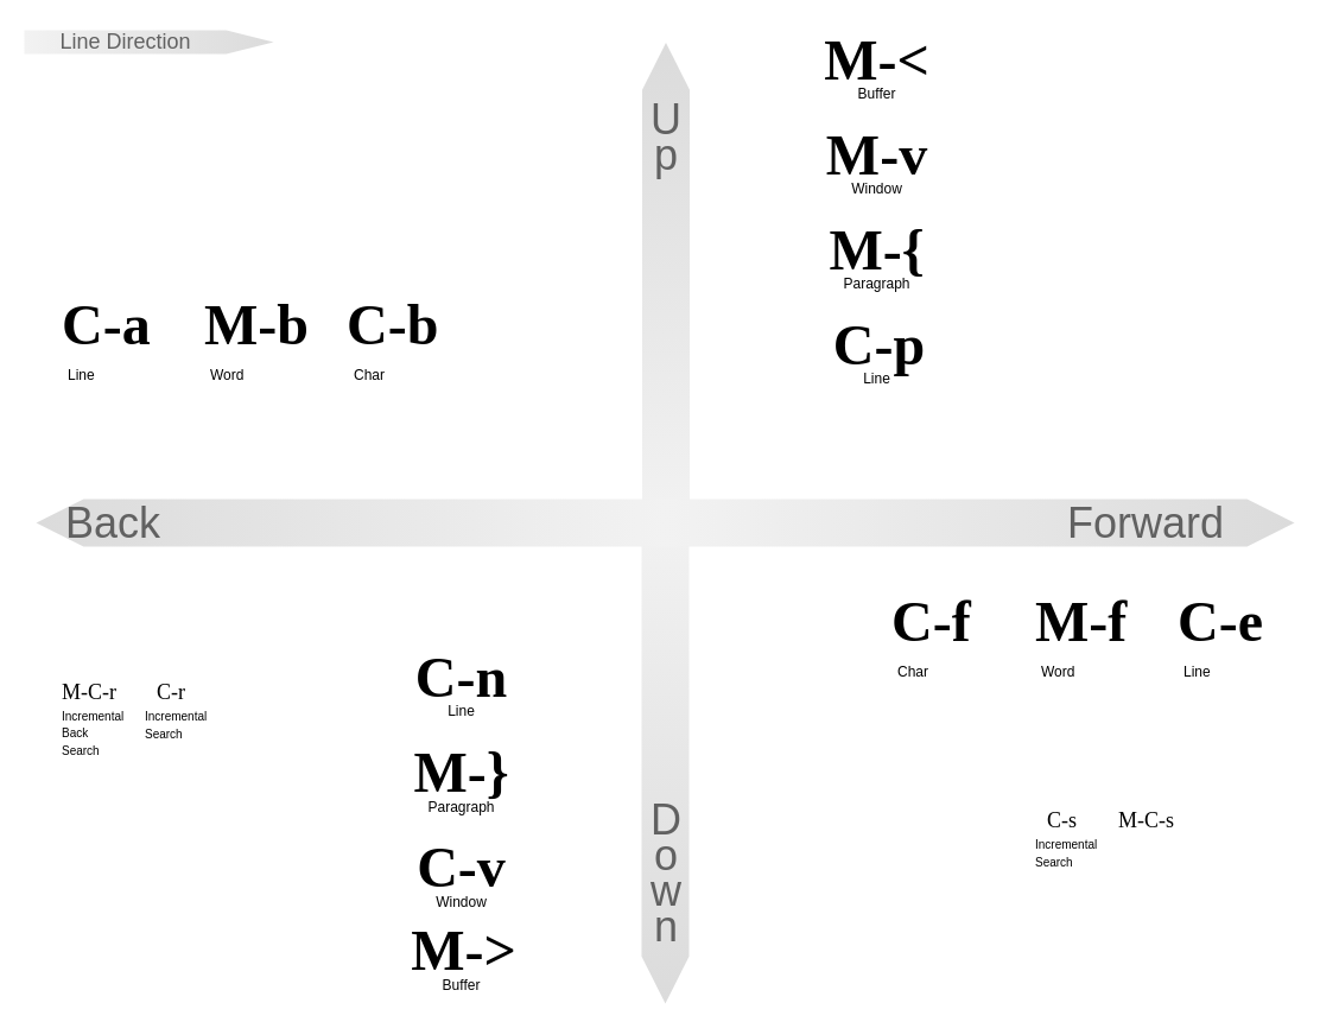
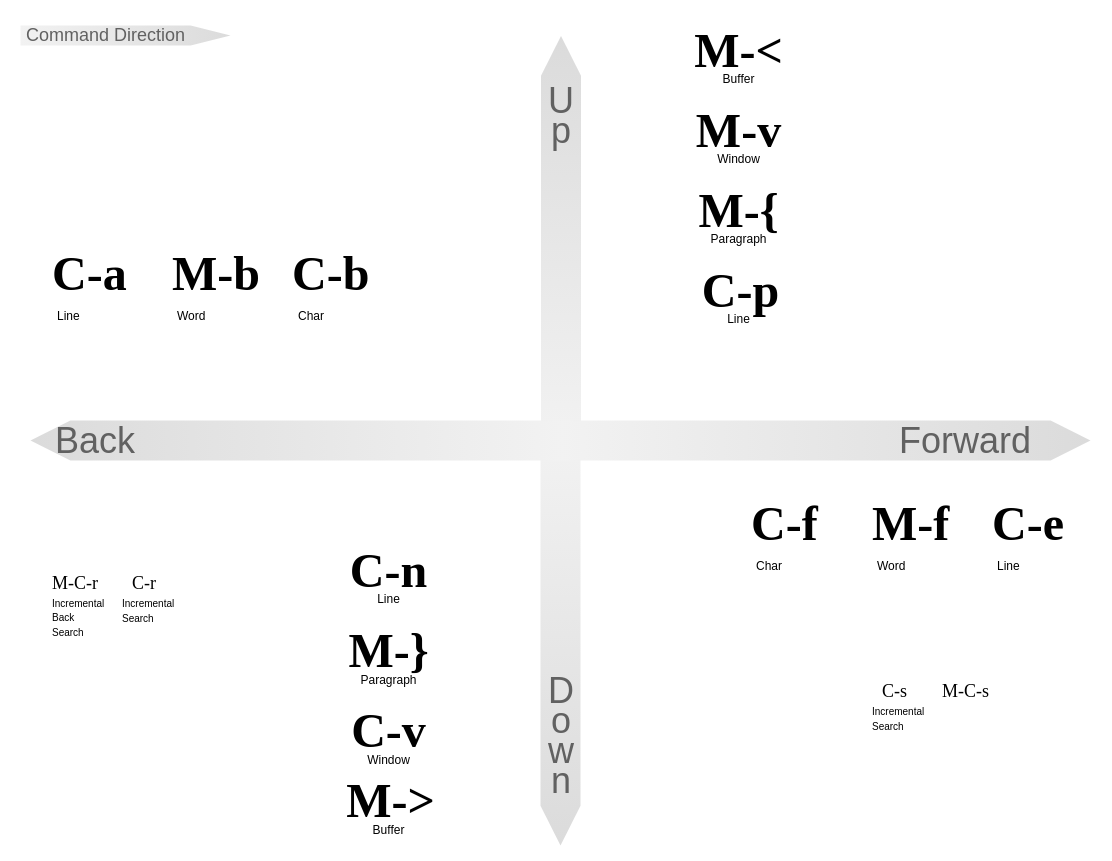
  <mxCell id="0" />
  <mxCell id="1" parent="0" />
  <mxCell id="2" value="" style="html=1;shadow=0;dashed=0;align=center;verticalAlign=middle;shape=mxgraph.arrows2.arrow;dy=0;dx=39.86;notch=0;fontSize=48;fillColor=#DBDBDB;fontColor=#333333;strokeColor=none;gradientColor=#F2F2F2;gradientDirection=west;rotation=90;" vertex="1" parent="1"><mxGeometry x="357.5" y="622.5" width="405" height="40" as="geometry" /></mxCell>
  <mxCell id="3" value="" style="html=1;shadow=0;dashed=0;align=center;verticalAlign=middle;shape=mxgraph.arrows2.arrow;dy=0;dx=39.86;notch=0;fontSize=48;fillColor=#DBDBDB;fontColor=#333333;strokeColor=none;gradientColor=#F2F2F2;gradientDirection=west;rotation=-90;" vertex="1" parent="1"><mxGeometry x="358" y="218" width="405" height="40" as="geometry" /></mxCell>
  <mxCell id="4" value="" style="html=1;shadow=0;dashed=0;align=center;verticalAlign=middle;shape=mxgraph.arrows2.arrow;dy=0;dx=39.86;notch=0;fontSize=48;fillColor=#DBDBDB;fontColor=#333333;strokeColor=none;gradientColor=#F2F2F2;gradientDirection=west;" vertex="1" parent="1"><mxGeometry x="560" y="420" width="530" height="40" as="geometry" /></mxCell>
  <mxCell id="5" value="" style="html=1;shadow=0;dashed=0;align=center;verticalAlign=middle;shape=mxgraph.arrows2.arrow;dy=0;dx=39.86;notch=0;fontSize=48;fillColor=#DBDBDB;fontColor=#333333;strokeColor=none;gradientColor=#F2F2F2;gradientDirection=west;rotation=-180;" vertex="1" parent="1"><mxGeometry x="30" y="420" width="530" height="40" as="geometry" /></mxCell>
  <mxCell id="6" value="&lt;span style=&quot;font-size: 48px;&quot;&gt;C-f&lt;br style=&quot;font-size: 48px;&quot;&gt;&lt;/span&gt;" style="text;html=1;align=left;verticalAlign=bottom;resizable=0;points=[];autosize=1;strokeColor=none;fillColor=none;fontSize=48;rounded=0;fontFamily=Roboto Mono;fontSource=https%3A%2F%2Ffonts.googleapis.com%2Fcss%3Ffamily%3DRoboto%2BMono;fontStyle=1" parent="1" vertex="1"><mxGeometry x="749" y="495" width="100" height="60" as="geometry" /></mxCell>
  <mxCell id="7" value="&lt;span style=&quot;font-size: 48px;&quot;&gt;M-f&lt;br style=&quot;font-size: 48px;&quot;&gt;&lt;/span&gt;" style="text;html=1;align=left;verticalAlign=bottom;resizable=0;points=[];autosize=1;strokeColor=none;fillColor=none;fontSize=48;rounded=0;fontFamily=Roboto Mono;fontSource=https%3A%2F%2Ffonts.googleapis.com%2Fcss%3Ffamily%3DRoboto%2BMono;fontStyle=1" parent="1" vertex="1"><mxGeometry x="870" y="495" width="100" height="60" as="geometry" /></mxCell>
  <mxCell id="8" value="&lt;span style=&quot;font-size: 48px;&quot;&gt;C-e&lt;br style=&quot;font-size: 48px;&quot;&gt;&lt;/span&gt;" style="text;html=1;align=left;verticalAlign=bottom;resizable=0;points=[];autosize=1;strokeColor=none;fillColor=none;fontSize=48;rounded=0;fontFamily=Roboto Mono;fontSource=https%3A%2F%2Ffonts.googleapis.com%2Fcss%3Ffamily%3DRoboto%2BMono;fontStyle=1" parent="1" vertex="1"><mxGeometry x="990" y="495" width="100" height="60" as="geometry" /></mxCell>
  <mxCell id="9" value="&lt;span style=&quot;font-size: 48px;&quot;&gt;C-p&lt;br style=&quot;font-size: 48px;&quot;&gt;&lt;/span&gt;" style="text;html=1;align=center;verticalAlign=middle;resizable=0;points=[];autosize=1;strokeColor=none;fillColor=none;fontSize=48;rounded=0;fontFamily=Roboto Mono;fontSource=https%3A%2F%2Ffonts.googleapis.com%2Fcss%3Ffamily%3DRoboto%2BMono;fontStyle=1" parent="1" vertex="1"><mxGeometry x="690" y="260" width="100" height="60" as="geometry" /></mxCell>
  <mxCell id="10" value="&lt;span style=&quot;font-size: 48px;&quot;&gt;M-{&lt;br style=&quot;font-size: 48px;&quot;&gt;&lt;/span&gt;" style="text;html=1;align=center;verticalAlign=middle;resizable=0;points=[];autosize=1;strokeColor=none;fillColor=none;fontSize=48;rounded=0;fontFamily=Roboto Mono;fontSource=https%3A%2F%2Ffonts.googleapis.com%2Fcss%3Ffamily%3DRoboto%2BMono;fontStyle=1" parent="1" vertex="1"><mxGeometry x="688" y="180" width="100" height="60" as="geometry" /></mxCell>
  <mxCell id="11" value="&lt;span style=&quot;font-size: 48px;&quot;&gt;M-v&lt;br style=&quot;font-size: 48px;&quot;&gt;&lt;/span&gt;" style="text;html=1;align=center;verticalAlign=middle;resizable=0;points=[];autosize=1;strokeColor=none;fillColor=none;fontSize=48;rounded=0;fontFamily=Roboto Mono;fontSource=https%3A%2F%2Ffonts.googleapis.com%2Fcss%3Ffamily%3DRoboto%2BMono;fontStyle=1" parent="1" vertex="1"><mxGeometry x="688" y="100" width="100" height="60" as="geometry" /></mxCell>
  <mxCell id="12" value="&lt;span style=&quot;font-size: 48px;&quot;&gt;M-&amp;lt;&lt;br style=&quot;font-size: 48px;&quot;&gt;&lt;/span&gt;" style="text;html=1;align=center;verticalAlign=middle;resizable=0;points=[];autosize=1;strokeColor=none;fillColor=none;fontSize=48;rounded=0;fontFamily=Roboto Mono;fontSource=https%3A%2F%2Ffonts.googleapis.com%2Fcss%3Ffamily%3DRoboto%2BMono;fontStyle=1" parent="1" vertex="1"><mxGeometry x="688" y="20" width="100" height="60" as="geometry" /></mxCell>
  <mxCell id="13" value="&lt;span style=&quot;font-size: 48px;&quot;&gt;M-&amp;gt;&lt;br style=&quot;font-size: 48px;&quot;&gt;&lt;/span&gt;" style="text;html=1;align=center;verticalAlign=middle;resizable=0;points=[];autosize=1;strokeColor=none;fillColor=none;fontSize=48;rounded=0;fontFamily=Roboto Mono;fontSource=https%3A%2F%2Ffonts.googleapis.com%2Fcss%3Ffamily%3DRoboto%2BMono;fontStyle=1" parent="1" vertex="1"><mxGeometry x="340" y="770" width="100" height="60" as="geometry" /></mxCell>
  <mxCell id="14" value="&lt;span style=&quot;font-size: 48px;&quot;&gt;C-v&lt;br style=&quot;font-size: 48px;&quot;&gt;&lt;/span&gt;" style="text;html=1;align=center;verticalAlign=middle;resizable=0;points=[];autosize=1;strokeColor=none;fillColor=none;fontSize=48;rounded=0;fontFamily=Roboto Mono;fontSource=https%3A%2F%2Ffonts.googleapis.com%2Fcss%3Ffamily%3DRoboto%2BMono;fontStyle=1" parent="1" vertex="1"><mxGeometry x="338" y="700" width="100" height="60" as="geometry" /></mxCell>
  <mxCell id="15" value="&lt;span style=&quot;font-size: 48px;&quot;&gt;M-}&lt;br style=&quot;font-size: 48px;&quot;&gt;&lt;/span&gt;" style="text;html=1;align=center;verticalAlign=middle;resizable=0;points=[];autosize=1;strokeColor=none;fillColor=none;fontSize=48;rounded=0;fontFamily=Roboto Mono;fontSource=https%3A%2F%2Ffonts.googleapis.com%2Fcss%3Ffamily%3DRoboto%2BMono;fontStyle=1" parent="1" vertex="1"><mxGeometry x="338" y="620" width="100" height="60" as="geometry" /></mxCell>
  <mxCell id="16" value="&lt;span style=&quot;font-size: 48px;&quot;&gt;C-n&lt;br style=&quot;font-size: 48px;&quot;&gt;&lt;/span&gt;" style="text;html=1;align=center;verticalAlign=middle;resizable=0;points=[];autosize=1;strokeColor=none;fillColor=none;fontSize=48;rounded=0;fontFamily=Roboto Mono;fontSource=https%3A%2F%2Ffonts.googleapis.com%2Fcss%3Ffamily%3DRoboto%2BMono;fontStyle=1" parent="1" vertex="1"><mxGeometry x="338" y="540" width="100" height="60" as="geometry" /></mxCell>
  <mxCell id="17" value="&lt;span style=&quot;font-size: 48px;&quot;&gt;C-a&lt;br style=&quot;font-size: 48px;&quot;&gt;&lt;/span&gt;" style="text;html=1;align=left;verticalAlign=bottom;resizable=0;points=[];autosize=1;strokeColor=none;fillColor=none;fontSize=48;rounded=0;fontFamily=Roboto Mono;fontSource=https%3A%2F%2Ffonts.googleapis.com%2Fcss%3Ffamily%3DRoboto%2BMono;fontStyle=1" parent="1" vertex="1"><mxGeometry x="50" y="245" width="100" height="60" as="geometry" /></mxCell>
  <mxCell id="18" value="&lt;span style=&quot;font-size: 48px;&quot;&gt;M-b&lt;br style=&quot;font-size: 48px;&quot;&gt;&lt;/span&gt;" style="text;html=1;align=left;verticalAlign=bottom;resizable=0;points=[];autosize=1;strokeColor=none;fillColor=none;fontSize=48;rounded=0;fontFamily=Roboto Mono;fontSource=https%3A%2F%2Ffonts.googleapis.com%2Fcss%3Ffamily%3DRoboto%2BMono;fontStyle=1" parent="1" vertex="1"><mxGeometry x="170" y="245" width="100" height="60" as="geometry" /></mxCell>
  <mxCell id="19" value="&lt;span style=&quot;font-size: 48px;&quot;&gt;C-b&lt;br style=&quot;font-size: 48px;&quot;&gt;&lt;/span&gt;" style="text;html=1;align=left;verticalAlign=bottom;resizable=0;points=[];autosize=1;strokeColor=none;fillColor=none;fontSize=48;rounded=0;fontFamily=Roboto Mono;fontSource=https%3A%2F%2Ffonts.googleapis.com%2Fcss%3Ffamily%3DRoboto%2BMono;fontStyle=1" parent="1" vertex="1"><mxGeometry x="290" y="245" width="100" height="60" as="geometry" /></mxCell>
  <mxCell id="20" value="C-s" style="text;html=1;align=left;verticalAlign=bottom;resizable=0;points=[];autosize=1;strokeColor=none;fillColor=none;fontSize=18;fontColor=#000000;fontFamily=Roboto Mono;fontSource=https%3A%2F%2Ffonts.googleapis.com%2Fcss%3Ffamily%3DRoboto%2BMono;" parent="1" vertex="1"><mxGeometry x="880" y="675" width="50" height="30" as="geometry" /></mxCell>
  <mxCell id="21" value="M-C-s" style="text;html=1;align=left;verticalAlign=bottom;resizable=0;points=[];autosize=1;strokeColor=none;fillColor=none;fontSize=18;fontColor=#000000;fontFamily=Roboto Mono;fontSource=https%3A%2F%2Ffonts.googleapis.com%2Fcss%3Ffamily%3DRoboto%2BMono;" parent="1" vertex="1"><mxGeometry x="940" y="675" width="70" height="30" as="geometry" /></mxCell>
  <mxCell id="22" value="C-r" style="text;html=1;align=left;verticalAlign=bottom;resizable=0;points=[];autosize=1;strokeColor=none;fillColor=none;fontSize=18;fontColor=#000000;fontFamily=Roboto Mono;fontSource=https%3A%2F%2Ffonts.googleapis.com%2Fcss%3Ffamily%3DRoboto%2BMono;" parent="1" vertex="1"><mxGeometry x="130" y="567" width="50" height="30" as="geometry" /></mxCell>
  <mxCell id="23" value="M-C-r" style="text;html=1;align=left;verticalAlign=bottom;resizable=0;points=[];autosize=1;strokeColor=none;fillColor=none;fontSize=18;fontColor=#000000;fontFamily=Roboto Mono;fontSource=https%3A%2F%2Ffonts.googleapis.com%2Fcss%3Ffamily%3DRoboto%2BMono;" parent="1" vertex="1"><mxGeometry x="50" y="567" width="70" height="30" as="geometry" /></mxCell>
  <mxCell id="24" value="Char" style="text;html=1;align=left;verticalAlign=bottom;resizable=0;points=[];autosize=1;strokeColor=none;fillColor=none;fontSize=12;fontColor=#000000;fontFamily=Helvetica;" parent="1" vertex="1"><mxGeometry x="754" y="555" width="40" height="20" as="geometry" /></mxCell>
  <mxCell id="25" value="Word" style="text;html=1;align=left;verticalAlign=bottom;resizable=0;points=[];autosize=1;strokeColor=none;fillColor=none;fontSize=12;fontColor=#000000;fontFamily=Helvetica;" parent="1" vertex="1"><mxGeometry x="875" y="555" width="40" height="20" as="geometry" /></mxCell>
  <mxCell id="26" value="Line" style="text;html=1;align=left;verticalAlign=bottom;resizable=0;points=[];autosize=1;strokeColor=none;fillColor=none;fontSize=12;fontColor=#000000;fontFamily=Helvetica;" parent="1" vertex="1"><mxGeometry x="995" y="555" width="40" height="20" as="geometry" /></mxCell>
  <mxCell id="27" value="Char" style="text;html=1;align=left;verticalAlign=bottom;resizable=0;points=[];autosize=1;strokeColor=none;fillColor=none;fontSize=12;fontColor=#000000;fontFamily=Helvetica;" parent="1" vertex="1"><mxGeometry x="296" y="305" width="40" height="20" as="geometry" /></mxCell>
  <mxCell id="28" value="Word" style="text;html=1;align=left;verticalAlign=bottom;resizable=0;points=[];autosize=1;strokeColor=none;fillColor=none;fontSize=12;fontColor=#000000;fontFamily=Helvetica;" parent="1" vertex="1"><mxGeometry x="175" y="305" width="40" height="20" as="geometry" /></mxCell>
  <mxCell id="29" value="Line" style="text;html=1;align=left;verticalAlign=bottom;resizable=0;points=[];autosize=1;strokeColor=none;fillColor=none;fontSize=12;fontColor=#000000;fontFamily=Helvetica;" parent="1" vertex="1"><mxGeometry x="55" y="305" width="40" height="20" as="geometry" /></mxCell>
  <mxCell id="30" value="&lt;font style=&quot;font-size: 10px&quot;&gt;Incremental&lt;br&gt;Search&lt;br&gt;&lt;/font&gt;" style="text;html=1;align=left;verticalAlign=bottom;resizable=0;points=[];autosize=1;strokeColor=none;fillColor=none;fontSize=12;fontFamily=Helvetica;fontColor=#000000;" parent="1" vertex="1"><mxGeometry x="870" y="705" width="70" height="30" as="geometry" /></mxCell>
  <mxCell id="31" value="&lt;font style=&quot;font-size: 10px&quot;&gt;Incremental&lt;br&gt;Back&lt;br&gt;Search&lt;br&gt;&lt;/font&gt;" style="text;html=1;align=left;verticalAlign=bottom;resizable=0;points=[];autosize=1;strokeColor=none;fillColor=none;fontSize=12;fontFamily=Helvetica;fontColor=#000000;" parent="1" vertex="1"><mxGeometry x="50" y="591" width="70" height="50" as="geometry" /></mxCell>
  <mxCell id="32" value="&lt;font style=&quot;font-size: 10px&quot;&gt;Incremental&lt;br&gt;Search&lt;br&gt;&lt;/font&gt;" style="text;html=1;align=left;verticalAlign=bottom;resizable=0;points=[];autosize=1;strokeColor=none;fillColor=none;fontSize=12;fontFamily=Helvetica;fontColor=#000000;" parent="1" vertex="1"><mxGeometry x="120" y="597" width="70" height="30" as="geometry" /></mxCell>
  <mxCell id="33" value="Line" style="text;html=1;align=center;verticalAlign=bottom;resizable=0;points=[];autosize=1;strokeColor=none;fillColor=none;fontSize=12;fontColor=#000000;fontFamily=Helvetica;" parent="1" vertex="1"><mxGeometry x="718" y="308" width="40" height="20" as="geometry" /></mxCell>
  <mxCell id="34" value="Paragraph" style="text;html=1;align=center;verticalAlign=bottom;resizable=0;points=[];autosize=1;strokeColor=none;fillColor=none;fontSize=12;fontColor=#000000;fontFamily=Helvetica;" parent="1" vertex="1"><mxGeometry x="703" y="228" width="70" height="20" as="geometry" /></mxCell>
  <mxCell id="35" value="Window" style="text;html=1;align=center;verticalAlign=bottom;resizable=0;points=[];autosize=1;strokeColor=none;fillColor=none;fontSize=12;fontColor=#000000;fontFamily=Helvetica;" parent="1" vertex="1"><mxGeometry x="708" y="148" width="60" height="20" as="geometry" /></mxCell>
  <mxCell id="36" value="Buffer" style="text;html=1;align=center;verticalAlign=bottom;resizable=0;points=[];autosize=1;strokeColor=none;fillColor=none;fontSize=12;fontColor=#000000;fontFamily=Helvetica;" parent="1" vertex="1"><mxGeometry x="713" y="68" width="50" height="20" as="geometry" /></mxCell>
  <mxCell id="37" value="Line" style="text;html=1;align=center;verticalAlign=bottom;resizable=0;points=[];autosize=1;strokeColor=none;fillColor=none;fontSize=12;fontColor=#000000;fontFamily=Helvetica;" parent="1" vertex="1"><mxGeometry x="368" y="588" width="40" height="20" as="geometry" /></mxCell>
  <mxCell id="38" value="Paragraph" style="text;html=1;align=center;verticalAlign=bottom;resizable=0;points=[];autosize=1;strokeColor=none;fillColor=none;fontSize=12;fontColor=#000000;fontFamily=Helvetica;" parent="1" vertex="1"><mxGeometry x="353" y="669" width="70" height="20" as="geometry" /></mxCell>
  <mxCell id="39" value="Window" style="text;html=1;align=center;verticalAlign=bottom;resizable=0;points=[];autosize=1;strokeColor=none;fillColor=none;fontSize=12;fontColor=#000000;fontFamily=Helvetica;" parent="1" vertex="1"><mxGeometry x="358" y="749" width="60" height="20" as="geometry" /></mxCell>
  <mxCell id="40" value="Buffer" style="text;html=1;align=center;verticalAlign=bottom;resizable=0;points=[];autosize=1;strokeColor=none;fillColor=none;fontSize=12;fontColor=#000000;fontFamily=Helvetica;" parent="1" vertex="1"><mxGeometry x="363" y="819" width="50" height="20" as="geometry" /></mxCell>
  <mxCell id="41" value="Forward" style="text;html=1;strokeColor=none;fillColor=none;align=center;verticalAlign=middle;whiteSpace=wrap;rounded=0;fontSize=36;fontColor=#616161;" vertex="1" parent="1"><mxGeometry x="900" y="425" width="130" height="30" as="geometry" /></mxCell>
  <mxCell id="42" value="Back" style="text;html=1;strokeColor=none;fillColor=none;align=center;verticalAlign=middle;whiteSpace=wrap;rounded=0;fontSize=36;fontColor=#616161;" vertex="1" parent="1"><mxGeometry x="55" y="425" width="80" height="30" as="geometry" /></mxCell>
  <mxCell id="43" value="U" style="text;html=1;strokeColor=none;fillColor=none;align=center;verticalAlign=middle;whiteSpace=wrap;rounded=0;fontSize=36;fontColor=#616161;horizontal=1;" vertex="1" parent="1"><mxGeometry x="535.5" y="85" width="50" height="30" as="geometry" /></mxCell>
  <mxCell id="44" value="p" style="text;html=1;strokeColor=none;fillColor=none;align=center;verticalAlign=middle;whiteSpace=wrap;rounded=0;fontSize=36;fontColor=#616161;horizontal=1;" vertex="1" parent="1"><mxGeometry x="535.5" y="115" width="50" height="30" as="geometry" /></mxCell>
  <mxCell id="45" value="n" style="text;html=1;strokeColor=none;fillColor=none;align=center;verticalAlign=middle;whiteSpace=wrap;rounded=0;fontSize=36;fontColor=#616161;horizontal=1;" vertex="1" parent="1"><mxGeometry x="535.5" y="765" width="50" height="30" as="geometry" /></mxCell>
  <mxCell id="46" value="w" style="text;html=1;strokeColor=none;fillColor=none;align=center;verticalAlign=middle;whiteSpace=wrap;rounded=0;fontSize=36;fontColor=#616161;horizontal=1;" vertex="1" parent="1"><mxGeometry x="535.5" y="735" width="50" height="30" as="geometry" /></mxCell>
  <mxCell id="47" value="o" style="text;html=1;strokeColor=none;fillColor=none;align=center;verticalAlign=middle;whiteSpace=wrap;rounded=0;fontSize=36;fontColor=#616161;horizontal=1;" vertex="1" parent="1"><mxGeometry x="535.5" y="705" width="50" height="30" as="geometry" /></mxCell>
  <mxCell id="48" value="D" style="text;html=1;strokeColor=none;fillColor=none;align=center;verticalAlign=middle;whiteSpace=wrap;rounded=0;fontSize=36;fontColor=#616161;horizontal=1;" vertex="1" parent="1"><mxGeometry x="535.5" y="675" width="50" height="30" as="geometry" /></mxCell>
  <mxCell id="49" value="" style="html=1;shadow=0;dashed=0;align=center;verticalAlign=middle;shape=mxgraph.arrows2.arrow;dy=0;dx=39.86;notch=0;fontSize=48;fillColor=#DBDBDB;fontColor=#333333;strokeColor=none;gradientColor=#F2F2F2;gradientDirection=west;" vertex="1" parent="1"><mxGeometry x="20" y="25" width="210" height="20" as="geometry" /></mxCell>
- <mxCell id="50" value="Line Direction" style="text;html=1;align=center;verticalAlign=middle;resizable=0;points=[];autosize=1;strokeColor=none;fillColor=none;fontSize=18;fontColor=#616161;" vertex="1" parent="1"><mxGeometry x="20" y="20" width="170" height="30" as="geometry" /></mxCell>
+ <mxCell id="50" value="Command Direction" style="text;html=1;align=center;verticalAlign=middle;resizable=0;points=[];autosize=1;strokeColor=none;fillColor=none;fontSize=18;fontColor=#616161;" vertex="1" parent="1"><mxGeometry x="20" y="20" width="170" height="30" as="geometry" /></mxCell>
